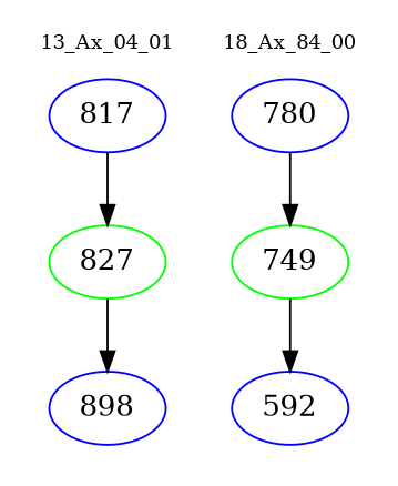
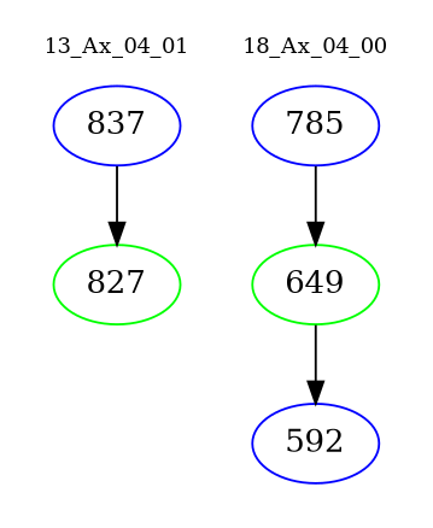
  digraph {
    node [color=blue]
    edge [color=black]
-   n1 [label=817]
+   n1 [label=837]
    n2 [color=green label=827]
-   n3 [label=898]
-   n4 [label=780]
-   n5 [color=green label=749]
+   n4 [label=785]
+   n5 [color=green label=649]
    n6 [label=592]
    subgraph cluster_1 {
      color=white
      fontsize=10
      label="13_Ax_04_01"
      n1
      n2
-     n3
    }
    subgraph cluster_2 {
      color=white
      fontsize=10
-     label="18_Ax_84_00"
+     label="18_Ax_04_00"
      n4
      n5
      n6
    }
    n1 -> n2
-   n2 -> n3
    n4 -> n5
    n5 -> n6
  }
